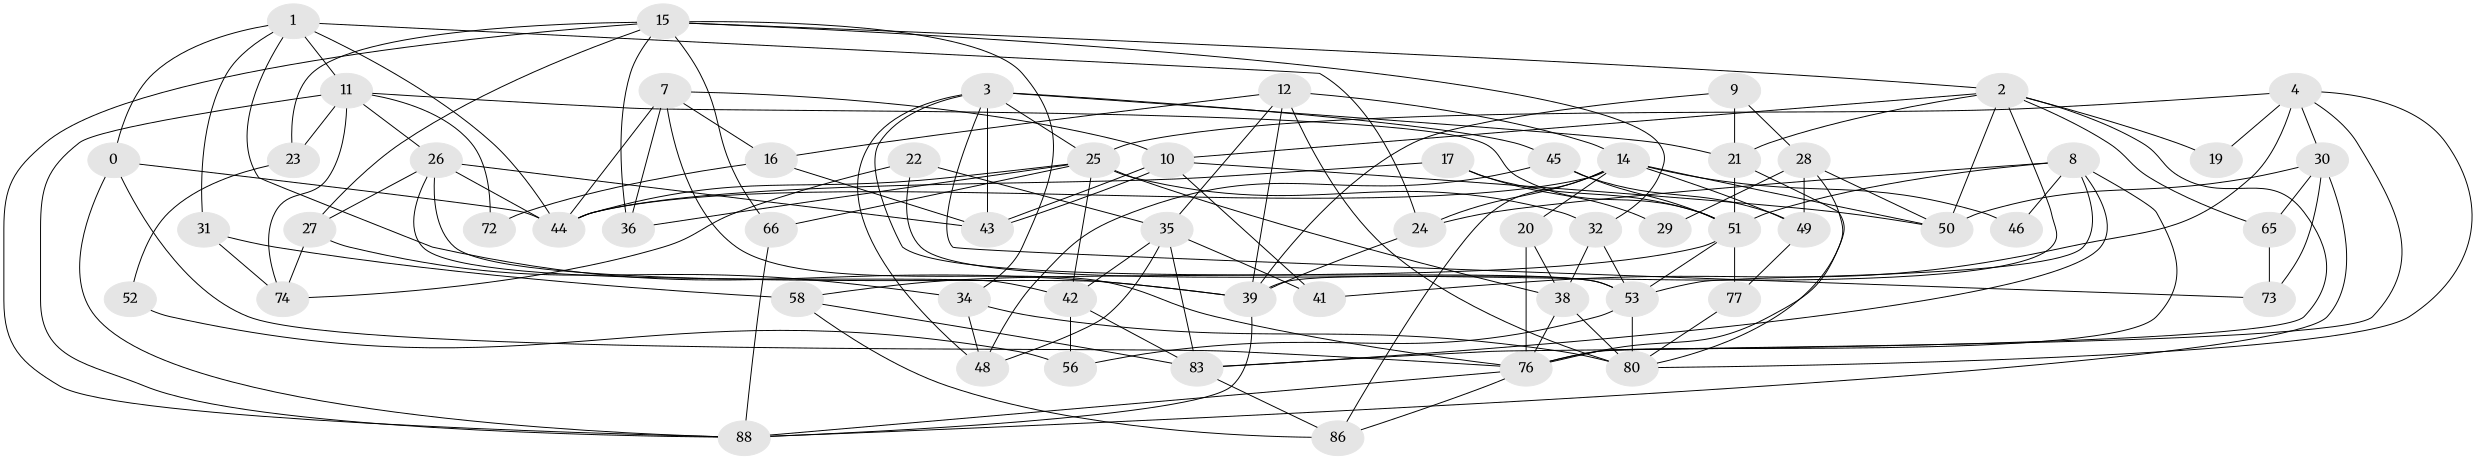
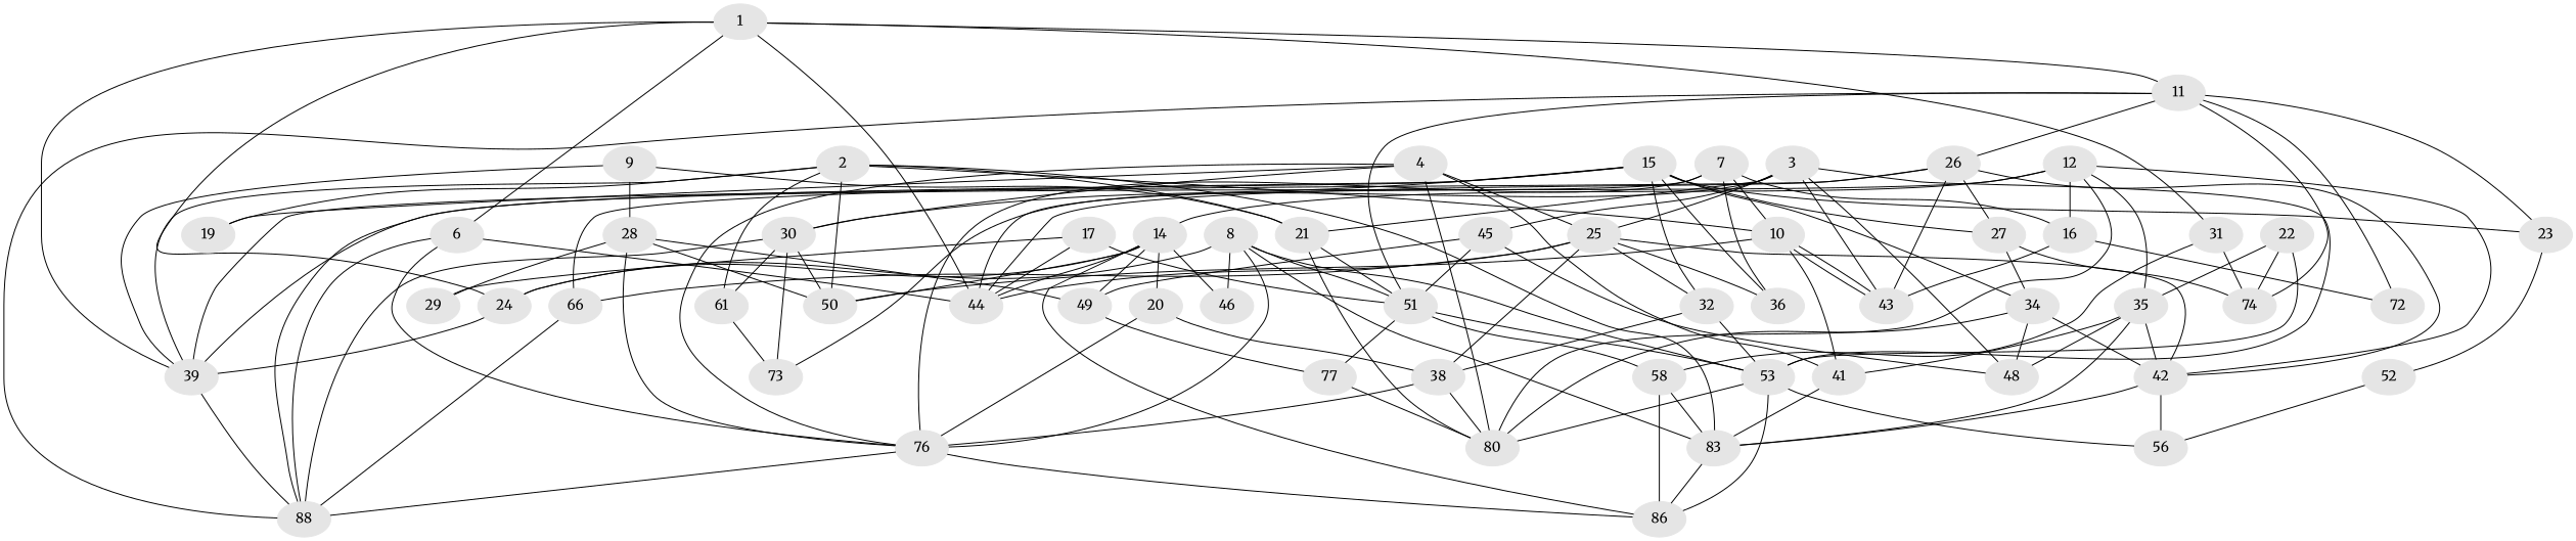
  graph {
    fontname=Merriweather
    node [color=gray90 fontname=Merriweather style=filled]
    edge [fontname=Merriweather]
    1 [super="+40"]
-   6 [super="+33" label=0]
+   6 [super="+33"]
    11 [super="+85"]
    24 [super="+92"]
    31
    39 [super="+54"]
    44 [super="+91"]
    76 [super="+84"]
    88
    51 [super="+66"]
    23
    26
    72
    74 [super="+94"]
    58
    2 [super="+18"]
    10 [super="+63"]
    19
    21 [super="+47"]
    50 [super="+82"]
-   65
+   65 [label=61]
    83 [super="+90"]
    4 [super="+69"]
    25 [super="+62"]
    30 [super="+37"]
    41
    80 [super="+87"]
    43
    73
    86
    3 [super="+5"]
    45
    48 [super="+59"]
    53 [super="+89"]
    36
    42 [super="+79"]
    32
    n38 [label=66]
    38 [super="+78"]
    49 [super="+75"]
    56
    7 [super="+93"]
    16 [super="+61"]
    8 [super="+81"]
    46
    77
    9 [super="+55"]
    28 [super="+64"]
    29
    52
    27 [super="+68"]
    12 [super="+13"]
    14 [super="+71"]
    35 [super="+57"]
    20
    15 [super="+67"]
    34 [super="+70"]
    17
    22
    1 -- 6
    1 -- 11
    1 -- 24
    1 -- 31
    1 -- 39
    1 -- 44
    6 -- 44
    6 -- 76
    6 -- 88
    11 -- 88
    11 -- 51
    11 -- 23
    11 -- 26
    11 -- 72
    11 -- 74
    24 -- 39
    31 -- 74
    31 -- 58
    39 -- 88
    76 -- 88
    76 -- 86
    51 -- 58
    51 -- 53
    51 -- 77
    23 -- 52
    26 -- 39
    26 -- 44
    26 -- 43
    26 -- 42
    26 -- 27
    58 -- 83
    58 -- 86
    2 -- 39
    2 -- 10
    2 -- 19
    2 -- 21
    2 -- 50
    2 -- 65
    2 -- 83
    10 -- 50
    10 -- 41
    10 -- 43
    10 -- 43
    21 -- 51
    21 -- 80
    65 -- 73
    83 -- 86
    4 -- 76
    4 -- 19
    4 -- 25
    4 -- 30
    4 -- 41
    4 -- 80
    25 -- 44
    25 -- 36
    25 -- 42
    25 -- 32
    25 -- n38
    25 -- 38
    30 -- 88
    30 -- 50 [weight=2]
    30 -- 65
    30 -- 73
+   41 -- 83
    3 -- 21
    3 -- 25
    3 -- 43
    3 -- 73
    3 -- 45
    3 -- 48
    3 -- 53
    45 -- 51
    45 -- 48
    45 -- 49
    53 -- 80
+   53 -- 86
    53 -- 56
    42 -- 83
    42 -- 56
    32 -- 53
    32 -- 38
    n38 -- 88
    38 -- 76
    38 -- 80
    49 -- 77
    7 -- 44
    7 -- 76
    7 -- 10
    7 -- 36
    7 -- 16
    16 -- 72
    16 -- 43
    8 -- 24
    8 -- 76
    8 -- 51
    8 -- 83
    8 -- 53
    8 -- 46
    77 -- 80
    9 -- 39
    9 -- 21
    9 -- 28
    28 -- 76
    28 -- 50
    28 -- 49
    28 -- 29
    52 -- 56
    27 -- 74
    27 -- 34
    12 -- 39
    12 -- 80
+   12 -- 42
    12 -- 16 [weight=2]
    12 -- 14 [weight=2]
    12 -- 35
    14 -- 24
    14 -- 44
    14 -- 50
    14 -- 86
    14 -- 49
    14 -- 46
    14 -- 20
    35 -- 83 [weight=2]
    35 -- 41
    35 -- 48
    35 -- 42
    20 -- 76
    20 -- 38
    15 -- 88
    15 -- 23
-   15 -- 2
+   15 -- 30
    15 -- 36
    15 -- 32
    15 -- n38
    15 -- 27
    15 -- 34
    34 -- 80
    34 -- 48
+   34 -- 42
    17 -- 44
    17 -- 51
    17 -- 29
    22 -- 74
    22 -- 53
    22 -- 35
  }
